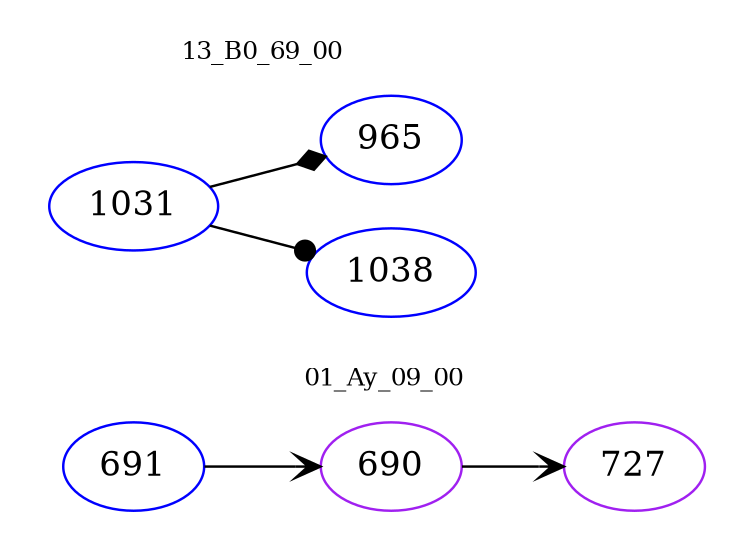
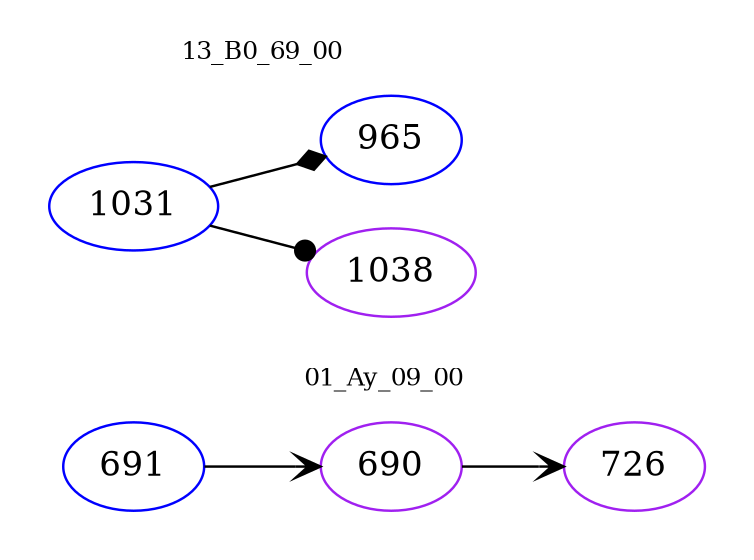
  digraph {
    rankdir=LR
    node [color=blue]
    edge [arrowhead=vee color=black]
    n1 [label=691]
    n2 [color=purple label=690]
-   n3 [color=purple label=727]
-   n4 [label=1038]
+   n3 [color=purple label=726]
+   n4 [color=purple label=1038]
    n5 [label=1031]
    n6 [label=965]
    subgraph cluster_1 {
      color=white
      fontsize=10
      label="01_Ay_09_00"
      n1
      n2
      n3
    }
    subgraph cluster_2 {
      color=white
      fontsize=10
      label="13_B0_69_00"
      n4
      n5
      n6
    }
    n1 -> n2
    n2 -> n3
    n5 -> n4 [arrowhead=dot]
    n5 -> n6 [arrowhead=diamond]
  }
